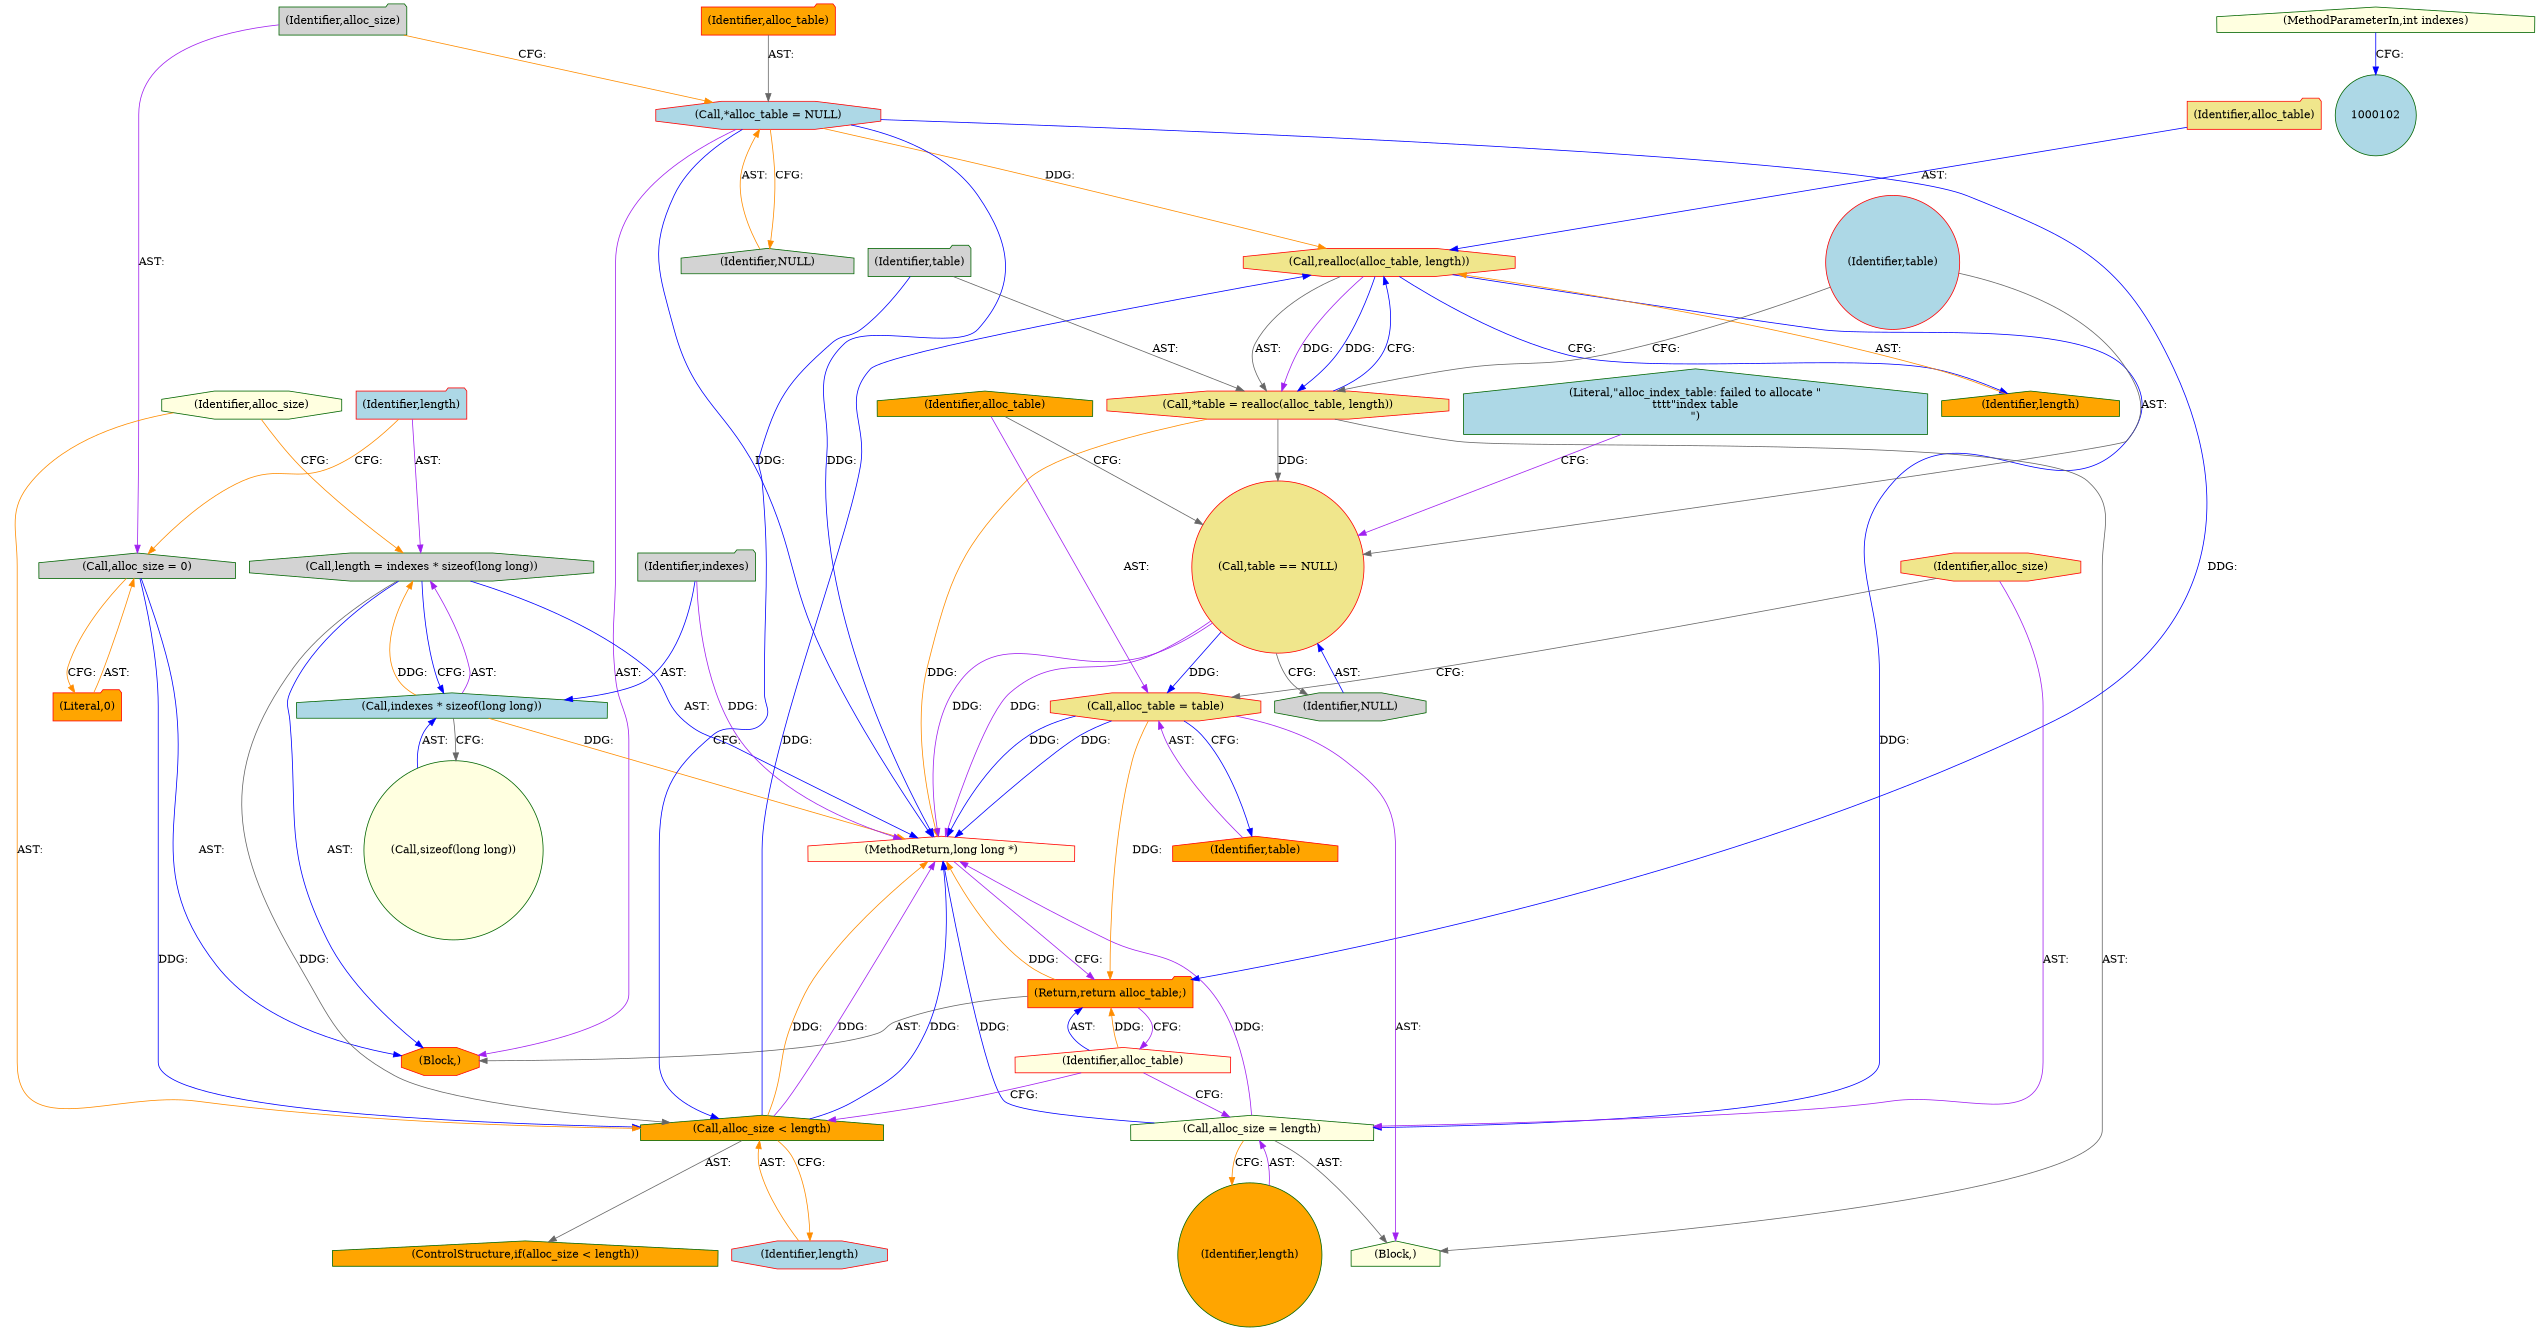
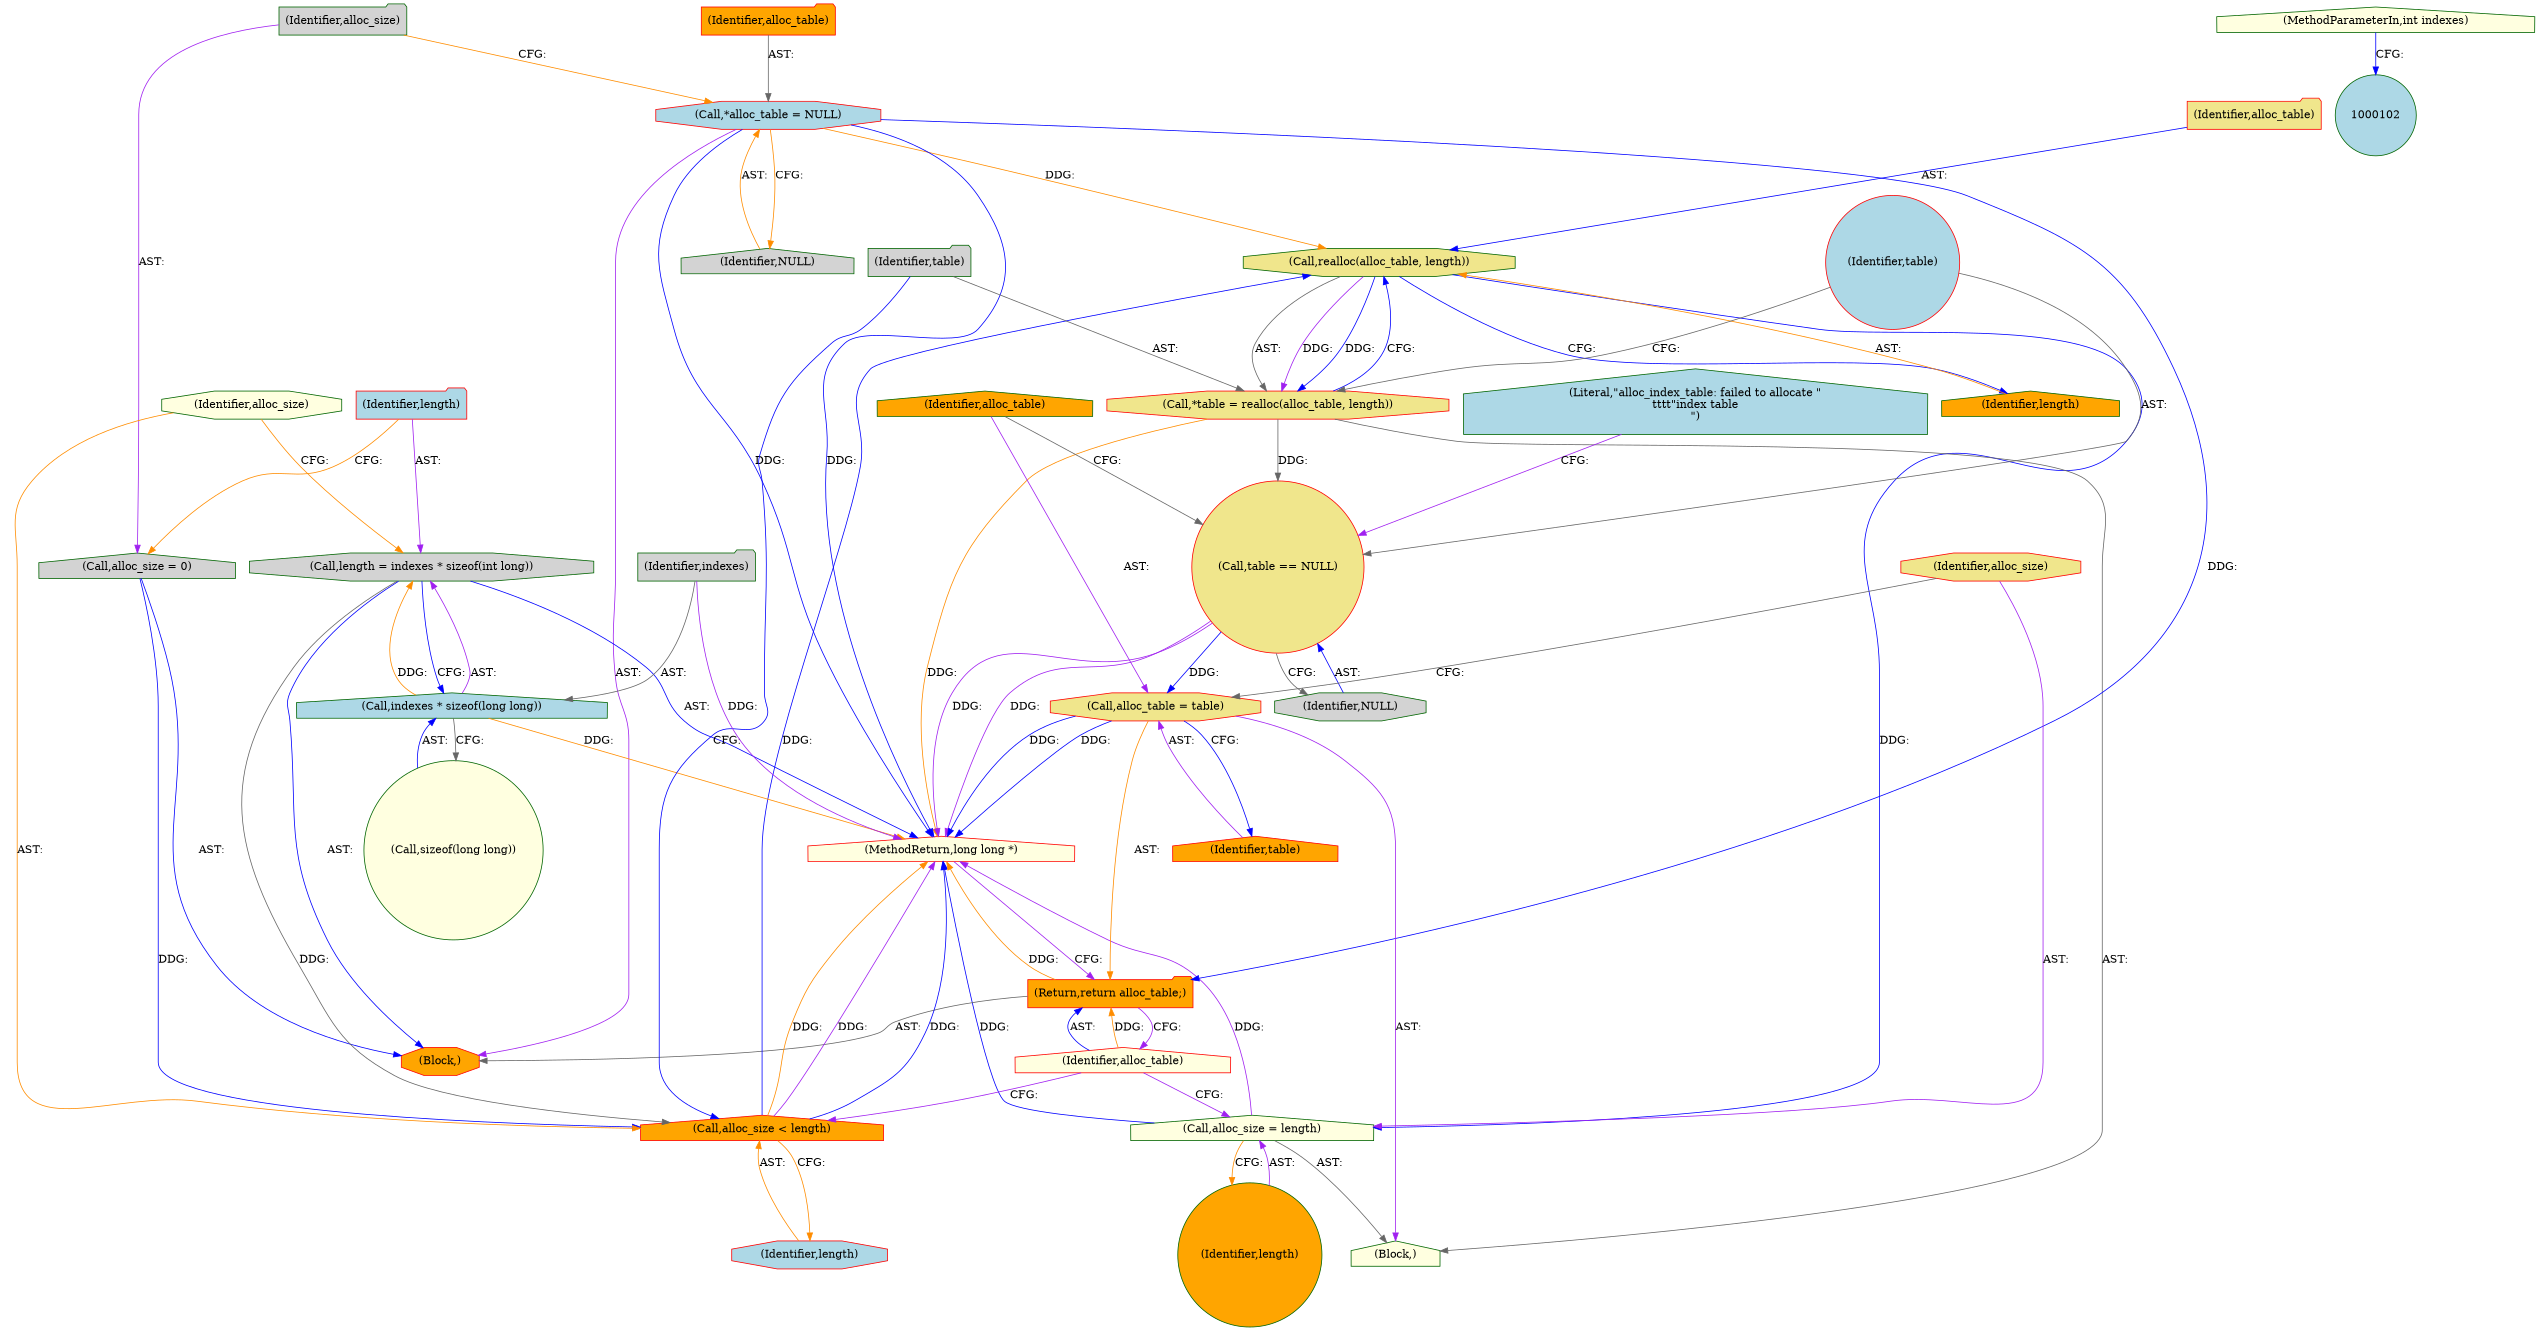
  digraph {
    node [color=darkgreen fillcolor=orange shape=house style=filled]
    edge [color=blue]
-   n1 [color=red fillcolor=khaki label="(Call,realloc(alloc_table, length))" shape=octagon]
+   n1 [fillcolor=khaki label="(Call,realloc(alloc_table, length))" shape=octagon]
    n2 [color=red fillcolor=khaki label="(Call,*table = realloc(alloc_table, length))" shape=octagon]
    n3 [fillcolor=lightyellow label="(Call,alloc_size = length)"]
    n4 [label="(Identifier,length)"]
    n5 [color=red fillcolor=lightyellow label="(MethodReturn,long long *)"]
    n6 [color=red fillcolor=khaki label="(Call,table == NULL)" shape=circle]
    n7 [fillcolor=lightyellow label="(Block,)"]
    n8 [label="(Identifier,length)" shape=circle]
    n9 [color=red fillcolor=lightblue label="(Call,*alloc_table = NULL)" shape=octagon]
    n10 [color=red label="(Return,return alloc_table;)" shape=folder]
    n11 [fillcolor=lightgrey label="(Identifier,NULL)"]
    n12 [color=red label="(Block,)" shape=octagon]
    n13 [color=red fillcolor=lightyellow label="(Identifier,alloc_table)"]
-   n14 [label="(Call,alloc_size < length)"]
-   n15 [label="(ControlStructure,if(alloc_size < length))"]
+   n14 [color=red label="(Call,alloc_size < length)"]
    n16 [color=red fillcolor=lightblue label="(Identifier,length)" shape=octagon]
    n17 [fillcolor=lightgrey label="(Call,alloc_size = 0)"]
-   n18 [color=red label="(Literal,0)" shape=folder]
-   n19 [fillcolor=lightgrey label="(Call,length = indexes * sizeof(long long))" shape=octagon]
+   n19 [fillcolor=lightgrey label="(Call,length = indexes * sizeof(int long))" shape=octagon]
    n20 [fillcolor=lightblue label="(Call,indexes * sizeof(long long))"]
    n21 [fillcolor=lightyellow label="(Call,sizeof(long long))" shape=circle]
    n22 [fillcolor=lightyellow label="(MethodParameterIn,int indexes)"]
    1000102 [fillcolor=lightblue shape=circle]
    n24 [color=red fillcolor=khaki label="(Call,alloc_table = table)" shape=octagon]
    n25 [fillcolor=lightgrey label="(Identifier,NULL)" shape=octagon]
    n26 [color=red label="(Identifier,table)"]
    n27 [fillcolor=lightblue label="(Literal,\"alloc_index_table: failed to allocate \"\n\t\t\t\t\"index table\n\")"]
    n28 [fillcolor=lightgrey label="(Identifier,table)" shape=folder]
    n29 [fillcolor=lightgrey label="(Identifier,alloc_size)" shape=folder]
    n30 [color=red fillcolor=lightblue label="(Identifier,table)" shape=circle]
    n31 [label="(Identifier,alloc_table)"]
    n32 [color=red fillcolor=khaki label="(Identifier,alloc_table)" shape=folder]
    n33 [color=red label="(Identifier,alloc_table)" shape=folder]
    n34 [color=red fillcolor=lightblue label="(Identifier,length)" shape=folder]
    n35 [fillcolor=lightgrey label="(Identifier,indexes)" shape=folder]
    n36 [fillcolor=lightyellow label="(Identifier,alloc_size)" shape=octagon]
    n37 [color=red fillcolor=khaki label="(Identifier,alloc_size)" shape=octagon]
    n1 -> n2 [color=gray40 label="AST: "]
    n1 -> n2 [color=purple label="DDG: "]
    n1 -> n2 [label="DDG: "]
    n1 -> n3 [label="DDG: "]
    n1 -> n4 [label="CFG: "]
    n2 -> n1 [label="CFG: "]
    n2 -> n5 [color=darkorange label="DDG: "]
    n2 -> n6 [color=gray40 label="DDG: "]
    n2 -> n7 [color=gray40 label="AST: "]
    n3 -> n5 [color=purple label="DDG: "]
    n3 -> n5 [label="DDG: "]
    n3 -> n7 [color=gray40 label="AST: "]
    n3 -> n8 [color=darkorange label="CFG: "]
    n4 -> n1 [color=darkorange label="AST: "]
    n5 -> n10 [color=purple label="CFG: "]
    n6 -> n5 [color=purple label="DDG: "]
    n6 -> n5 [color=purple label="DDG: "]
    n6 -> n24 [label="DDG: "]
    n6 -> n25 [color=gray40 label="CFG: "]
    n8 -> n3 [color=purple label="AST: "]
    n9 -> n1 [color=darkorange label="DDG: "]
    n9 -> n5 [label="DDG: "]
    n9 -> n5 [label="DDG: "]
    n9 -> n10 [label="DDG: "]
    n9 -> n11 [color=darkorange label="CFG: "]
    n9 -> n12 [color=purple label="AST: "]
    n10 -> n5 [color=darkorange label="DDG: "]
    n10 -> n12 [color=gray40 label="AST: "]
    n10 -> n13 [color=purple label="CFG: "]
    n11 -> n9 [color=darkorange label="AST: "]
    n13 -> n3 [color=purple label="CFG: "]
    n13 -> n10 [label="AST: "]
    n13 -> n10 [color=darkorange label="DDG: "]
    n13 -> n14 [color=purple label="CFG: "]
    n14 -> n1 [label="DDG: "]
    n14 -> n5 [label="DDG: "]
    n14 -> n5 [color=darkorange label="DDG: "]
    n14 -> n5 [color=purple label="DDG: "]
-   n14 -> n15 [color=gray40 label="AST: "]
    n14 -> n16 [color=darkorange label="CFG: "]
    n16 -> n14 [color=darkorange label="AST: "]
    n17 -> n12 [label="AST: "]
    n17 -> n14 [label="DDG: "]
-   n17 -> n18 [color=darkorange label="CFG: "]
-   n18 -> n17 [color=darkorange label="AST: "]
    n19 -> n5 [label="AST: "]
    n19 -> n12 [label="AST: "]
    n19 -> n14 [color=gray40 label="DDG: "]
    n19 -> n20 [label="CFG: "]
    n20 -> n5 [color=darkorange label="DDG: "]
    n20 -> n19 [color=purple label="AST: "]
    n20 -> n19 [color=darkorange label="DDG: "]
    n20 -> n21 [color=gray40 label="CFG: "]
    n21 -> n20 [label="AST: "]
    n22 -> 1000102 [label="CFG: "]
    n24 -> n5 [label="DDG: "]
    n24 -> n5 [label="DDG: "]
    n24 -> n7 [color=purple label="AST: "]
-   n24 -> n10 [color=darkorange label="DDG: "]
+   n24 -> n10 [color=darkorange label="AST: "]
    n24 -> n26 [label="CFG: "]
    n25 -> n6 [label="AST: "]
    n26 -> n24 [color=purple label="AST: "]
    n27 -> n6 [color=purple label="CFG: "]
    n28 -> n2 [color=gray40 label="AST: "]
    n28 -> n14 [label="CFG: "]
    n29 -> n9 [color=darkorange label="CFG: "]
    n29 -> n17 [color=purple label="AST: "]
    n30 -> n2 [color=gray40 label="CFG: "]
    n30 -> n6 [color=gray40 label="AST: "]
    n31 -> n6 [color=gray40 label="CFG: "]
    n31 -> n24 [color=purple label="AST: "]
    n32 -> n1 [label="AST: "]
    n33 -> n9 [color=gray40 label="AST: "]
    n34 -> n17 [color=darkorange label="CFG: "]
    n34 -> n19 [color=purple label="AST: "]
    n35 -> n5 [color=purple label="DDG: "]
-   n35 -> n20 [label="AST: "]
+   n35 -> n20 [color=gray40 label="AST: "]
    n36 -> n14 [color=darkorange label="AST: "]
    n36 -> n19 [color=darkorange label="CFG: "]
    n37 -> n3 [color=purple label="AST: "]
    n37 -> n24 [color=gray40 label="CFG: "]
  }
